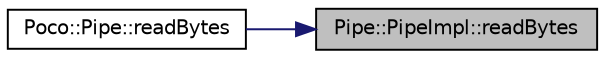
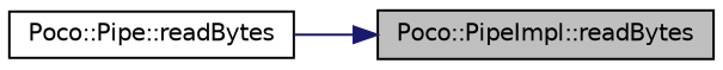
  digraph {
    rankdir=RL
    node [color=black fontname=Helvetica fontsize=10 shape=record style=filled]
-   n1 [fillcolor=grey75 fontcolor=black height=0.2 label="Pipe::PipeImpl::readBytes" width=0.4]
+   n1 [fillcolor=grey75 fontcolor=black height=0.2 label="Poco::PipeImpl::readBytes" width=0.4]
    n2 [fillcolor=white height=0.2 label="Poco::Pipe::readBytes" width=0.4]
    n1 -> n2 [color=midnightblue dir=back fontname=Helvetica fontsize=10 labelfontname=Helvetica labelfontsize=10 style=solid]
  }
